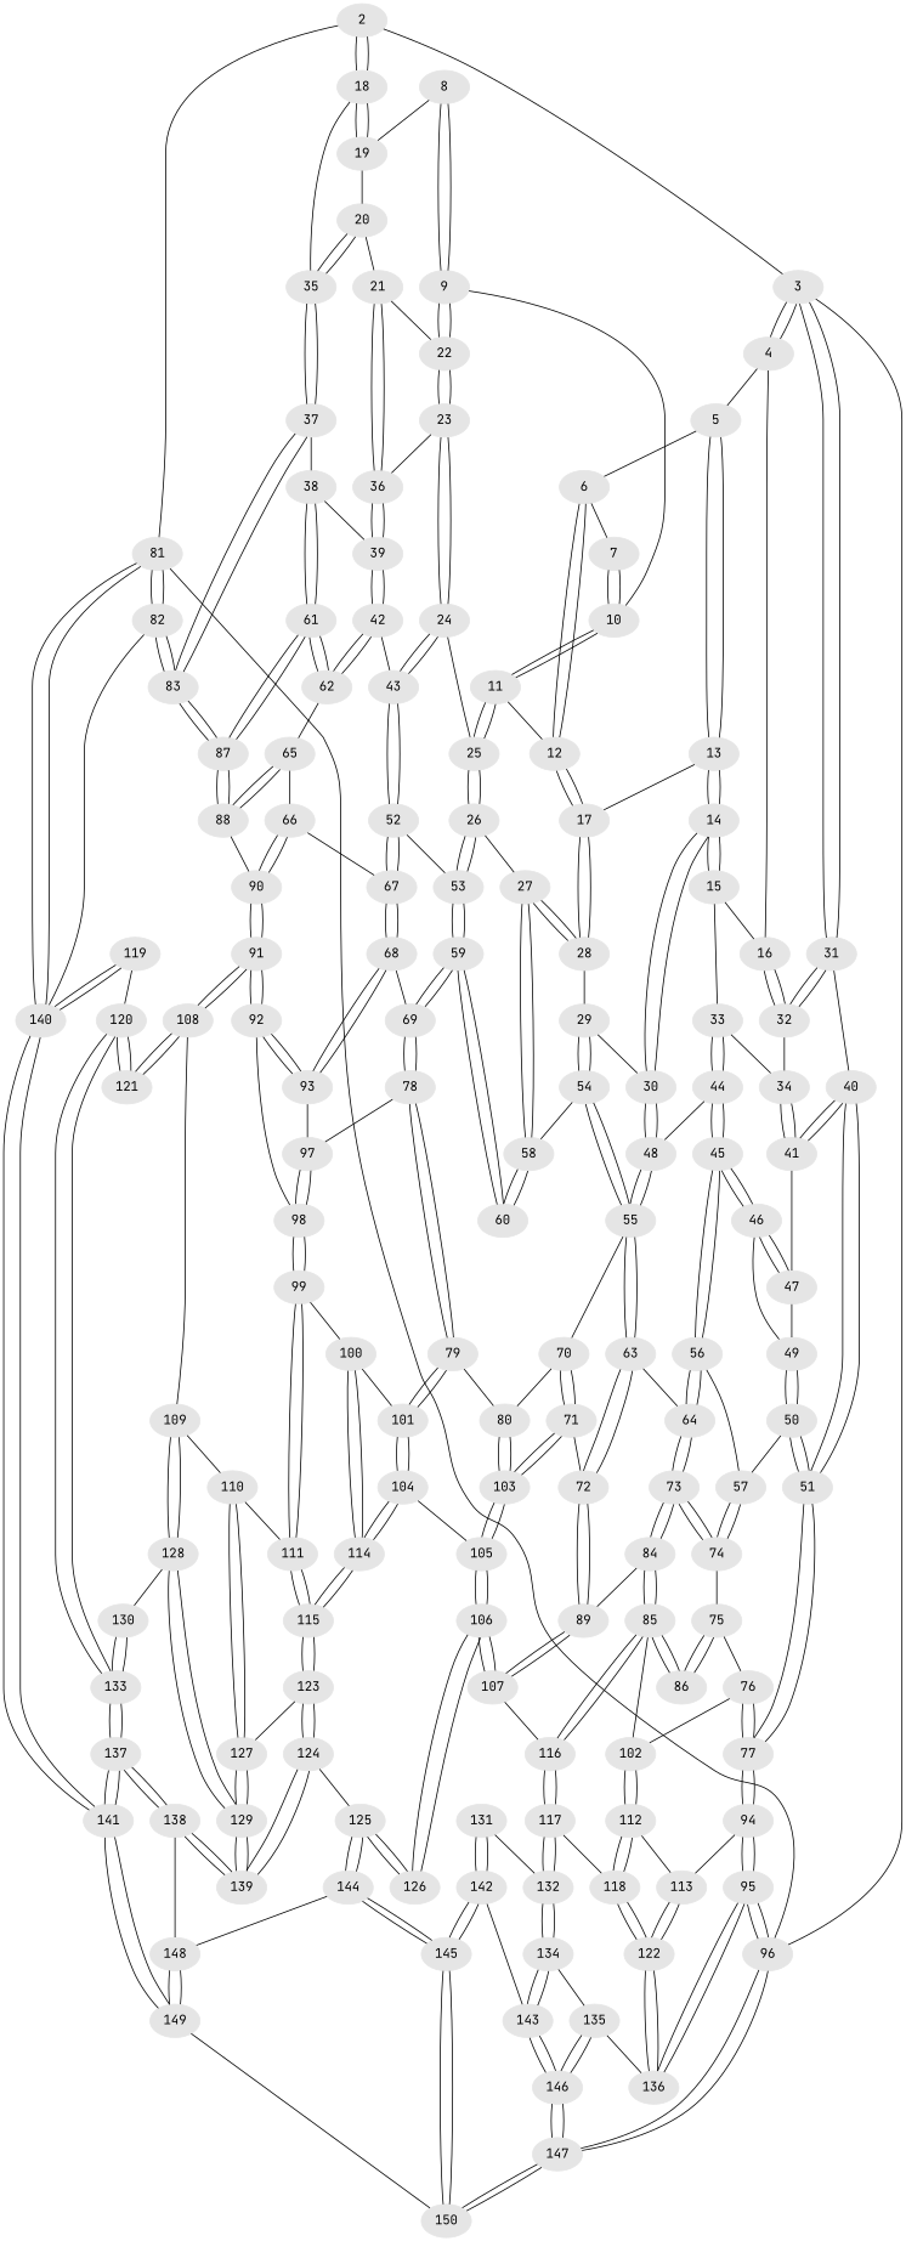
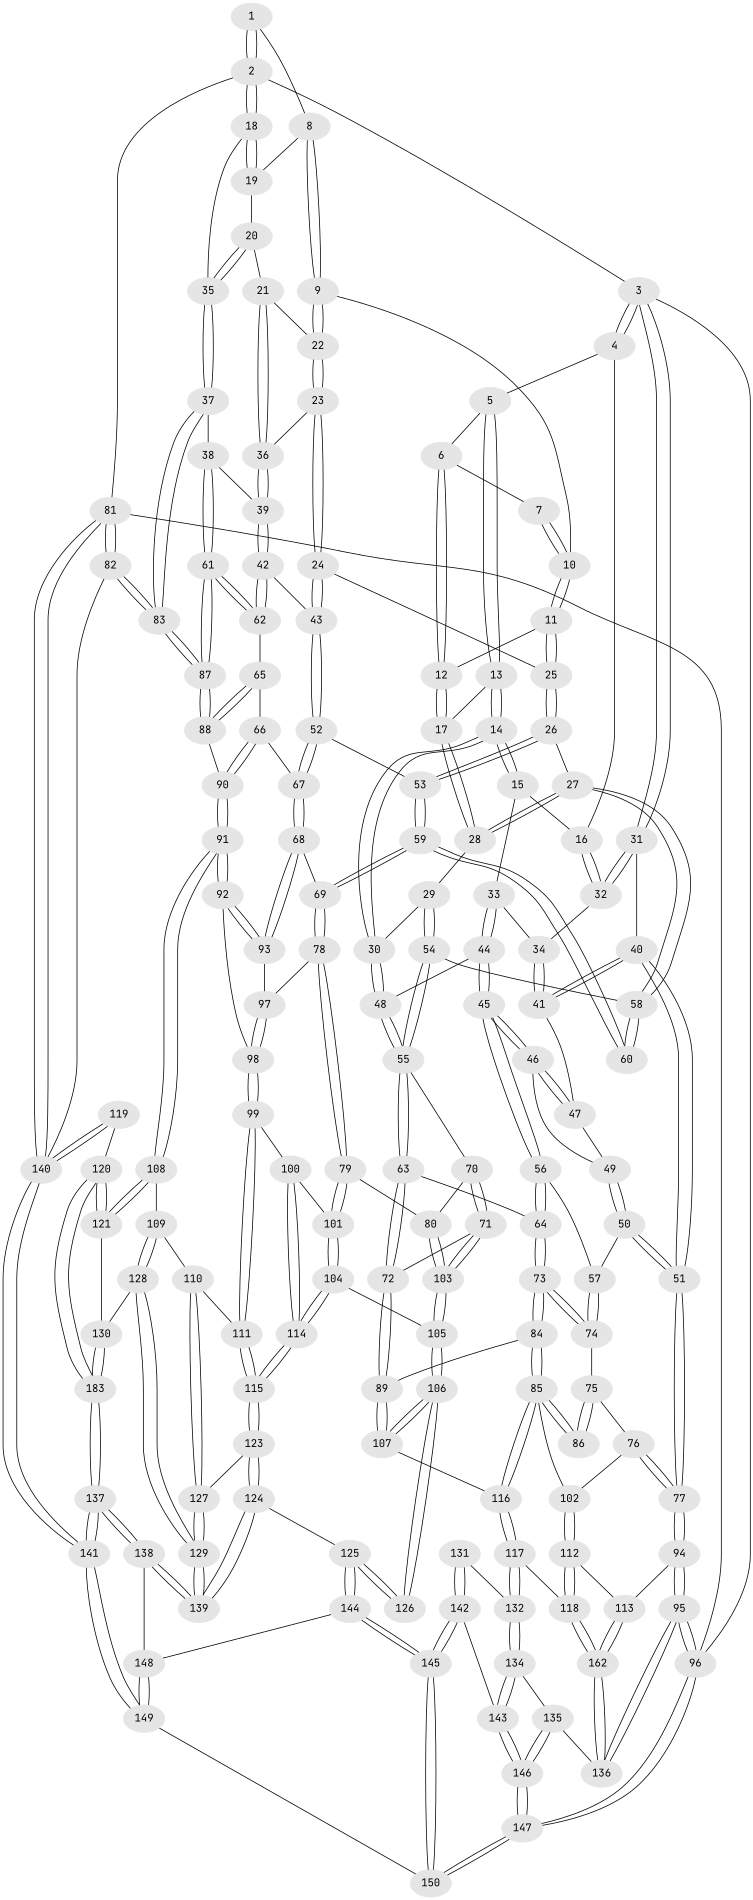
  graph {
    fontname="JetBrains Mono"
    node [color=gray90 fontname="JetBrains Mono" style=filled]
    edge [fontname="JetBrains Mono"]
+   1
    2
    8
    3
    18
    81
    9
    19
    4
    31
    96
    35
    82
    140
    5
    16
    32
    40
    147
    6
    13
    7
    12
    17
    14
    10
    11
    22
    20
    23
    25
    26
    28
    15
    30
    33
    48
    34
    44
    29
    37
    21
    36
    39
    24
    43
    52
    27
    53
    58
    59
    60
    54
    55
    41
    51
    45
    47
    38
    83
    42
    61
    87
    62
    77
    49
    65
    67
    46
    56
    57
    64
    50
    63
    70
    74
    94
    68
    69
    72
    73
    75
    78
    71
    80
    88
    66
    89
    84
    90
    91
    93
    97
    79
    103
    105
    107
    85
    76
    86
    102
    112
    95
    113
    101
    98
    104
    141
    119
    120
    116
    117
    92
    108
    109
    121
    99
    136
-   122
+   122 [label=162]
    150
    100
    111
    114
    115
    118
    106
    126
    110
    128
    130
    127
    129
    123
    124
    132
    134
-   133
+   133 [label=183]
    137
    125
    139
    144
    148
    145
    131
    142
    143
    135
    138
    146
    149
+   1 -- 2
+   1 -- 2
+   1 -- 8
    2 -- 3
    2 -- 18
    2 -- 18
    2 -- 81
    8 -- 9
    8 -- 9
    8 -- 19
    3 -- 4
    3 -- 4
    3 -- 31
    3 -- 31
    3 -- 96
    18 -- 19
    18 -- 19
    18 -- 35
    81 -- 96
    81 -- 82
    81 -- 82
    81 -- 140
    81 -- 140
    9 -- 10
    9 -- 22
    9 -- 22
    19 -- 20
    4 -- 5
    4 -- 16
    31 -- 32
    31 -- 32
    31 -- 40
    96 -- 147
    96 -- 147
    35 -- 37
    35 -- 37
    82 -- 140
    82 -- 83
    82 -- 83
    140 -- 141
    140 -- 141
    5 -- 6
    5 -- 13
    5 -- 13
    16 -- 32
    16 -- 32
    32 -- 34
    40 -- 41
    40 -- 41
    40 -- 51
    40 -- 51
    147 -- 150
    147 -- 150
    6 -- 7
    6 -- 12
    6 -- 12
    13 -- 17
    13 -- 14
    13 -- 14
    7 -- 10
    7 -- 10
    12 -- 17
    12 -- 17
    17 -- 28
    17 -- 28
    14 -- 15
    14 -- 15
    14 -- 30
    14 -- 30
    10 -- 11
    10 -- 11
    11 -- 12
    11 -- 25
    11 -- 25
    22 -- 23
    22 -- 23
    20 -- 35
    20 -- 35
    20 -- 21
    23 -- 36
    23 -- 24
    23 -- 24
    25 -- 26
    25 -- 26
    26 -- 27
    26 -- 53
    26 -- 53
    28 -- 29
    15 -- 16
    15 -- 33
    30 -- 48
    30 -- 48
    33 -- 34
    33 -- 44
    33 -- 44
    48 -- 55
    48 -- 55
    34 -- 41
    34 -- 41
    44 -- 48
    44 -- 45
    44 -- 45
    29 -- 30
    29 -- 54
    29 -- 54
    37 -- 38
    37 -- 83
    37 -- 83
    21 -- 22
    21 -- 36
    21 -- 36
    36 -- 39
    36 -- 39
    39 -- 42
    39 -- 42
    24 -- 25
    24 -- 43
    24 -- 43
    43 -- 52
    43 -- 52
    52 -- 53
    52 -- 67
    52 -- 67
    27 -- 28
    27 -- 28
    27 -- 58
    27 -- 58
    53 -- 59
    53 -- 59
    58 -- 60
    58 -- 60
    59 -- 60
    59 -- 60
    59 -- 69
    59 -- 69
    54 -- 58
    54 -- 55
    54 -- 55
    55 -- 63
    55 -- 63
    55 -- 70
    41 -- 47
    51 -- 77
    51 -- 77
    45 -- 46
    45 -- 46
    45 -- 56
    45 -- 56
    47 -- 49
    38 -- 39
    38 -- 61
    38 -- 61
    83 -- 87
    83 -- 87
    42 -- 43
    42 -- 62
    42 -- 62
    61 -- 87
    61 -- 87
    61 -- 62
    61 -- 62
    87 -- 88
    87 -- 88
    62 -- 65
    77 -- 94
    77 -- 94
    49 -- 50
    49 -- 50
    65 -- 88
    65 -- 88
    65 -- 66
    67 -- 68
    67 -- 68
    46 -- 47
    46 -- 47
    46 -- 49
    56 -- 57
    56 -- 64
    56 -- 64
    57 -- 74
    57 -- 74
    64 -- 73
    64 -- 73
    50 -- 51
    50 -- 51
    50 -- 57
    63 -- 64
    63 -- 72
    63 -- 72
    70 -- 71
    70 -- 71
    70 -- 80
    74 -- 75
    94 -- 95
    94 -- 95
    94 -- 113
    68 -- 69
    68 -- 93
    68 -- 93
    69 -- 78
    69 -- 78
    72 -- 89
    72 -- 89
    73 -- 74
    73 -- 74
    73 -- 84
    73 -- 84
    75 -- 76
    75 -- 86
    75 -- 86
    78 -- 97
    78 -- 79
    78 -- 79
    71 -- 72
    71 -- 103
    71 -- 103
    80 -- 103
    80 -- 103
    88 -- 90
    66 -- 67
    66 -- 90
    66 -- 90
    89 -- 107
    89 -- 107
    84 -- 89
    84 -- 85
    84 -- 85
    90 -- 91
    90 -- 91
    91 -- 92
    91 -- 92
    91 -- 108
    91 -- 108
    93 -- 97
    97 -- 98
    97 -- 98
    79 -- 80
    79 -- 101
    79 -- 101
    103 -- 105
    103 -- 105
    105 -- 106
    105 -- 106
    107 -- 116
    85 -- 86
    85 -- 86
    85 -- 102
    85 -- 116
    85 -- 116
    76 -- 77
    76 -- 77
    76 -- 102
    102 -- 112
    102 -- 112
    112 -- 113
    112 -- 118
    112 -- 118
    95 -- 96
    95 -- 96
    95 -- 136
    95 -- 136
    113 -- 122
    113 -- 122
    101 -- 104
    101 -- 104
    98 -- 99
    98 -- 99
    104 -- 105
    104 -- 114
    104 -- 114
    141 -- 149
    141 -- 149
    119 -- 140
    119 -- 140
    119 -- 120
    120 -- 121
    120 -- 121
    120 -- 133
    120 -- 133
    116 -- 117
    116 -- 117
    117 -- 118
    117 -- 132
    117 -- 132
    92 -- 93
    92 -- 93
    92 -- 98
    108 -- 109
    108 -- 121
    108 -- 121
    109 -- 110
    109 -- 128
    109 -- 128
+   121 -- 130
    99 -- 100
    99 -- 111
    99 -- 111
    122 -- 136
    122 -- 136
    100 -- 101
    100 -- 114
    100 -- 114
    111 -- 115
    111 -- 115
    114 -- 115
    114 -- 115
    115 -- 123
    115 -- 123
    118 -- 122
    118 -- 122
    106 -- 107
    106 -- 107
    106 -- 126
    106 -- 126
    110 -- 111
    110 -- 127
    110 -- 127
    128 -- 130
    128 -- 129
    128 -- 129
    130 -- 133
    130 -- 133
    127 -- 129
    127 -- 129
    129 -- 139
    129 -- 139
    123 -- 127
    123 -- 124
    123 -- 124
    124 -- 125
    124 -- 139
    124 -- 139
    132 -- 134
    132 -- 134
    134 -- 143
    134 -- 143
    134 -- 135
    133 -- 137
    133 -- 137
    137 -- 141
    137 -- 141
    137 -- 138
    137 -- 138
    125 -- 126
    125 -- 126
    125 -- 144
    125 -- 144
    144 -- 148
    144 -- 145
    144 -- 145
    148 -- 149
    148 -- 149
    145 -- 150
    145 -- 150
    131 -- 132
    131 -- 142
    131 -- 142
    142 -- 145
    142 -- 145
    142 -- 143
    143 -- 146
    143 -- 146
    135 -- 136
    135 -- 146
    135 -- 146
    138 -- 139
    138 -- 139
    138 -- 148
    146 -- 147
    146 -- 147
    149 -- 150
  }
